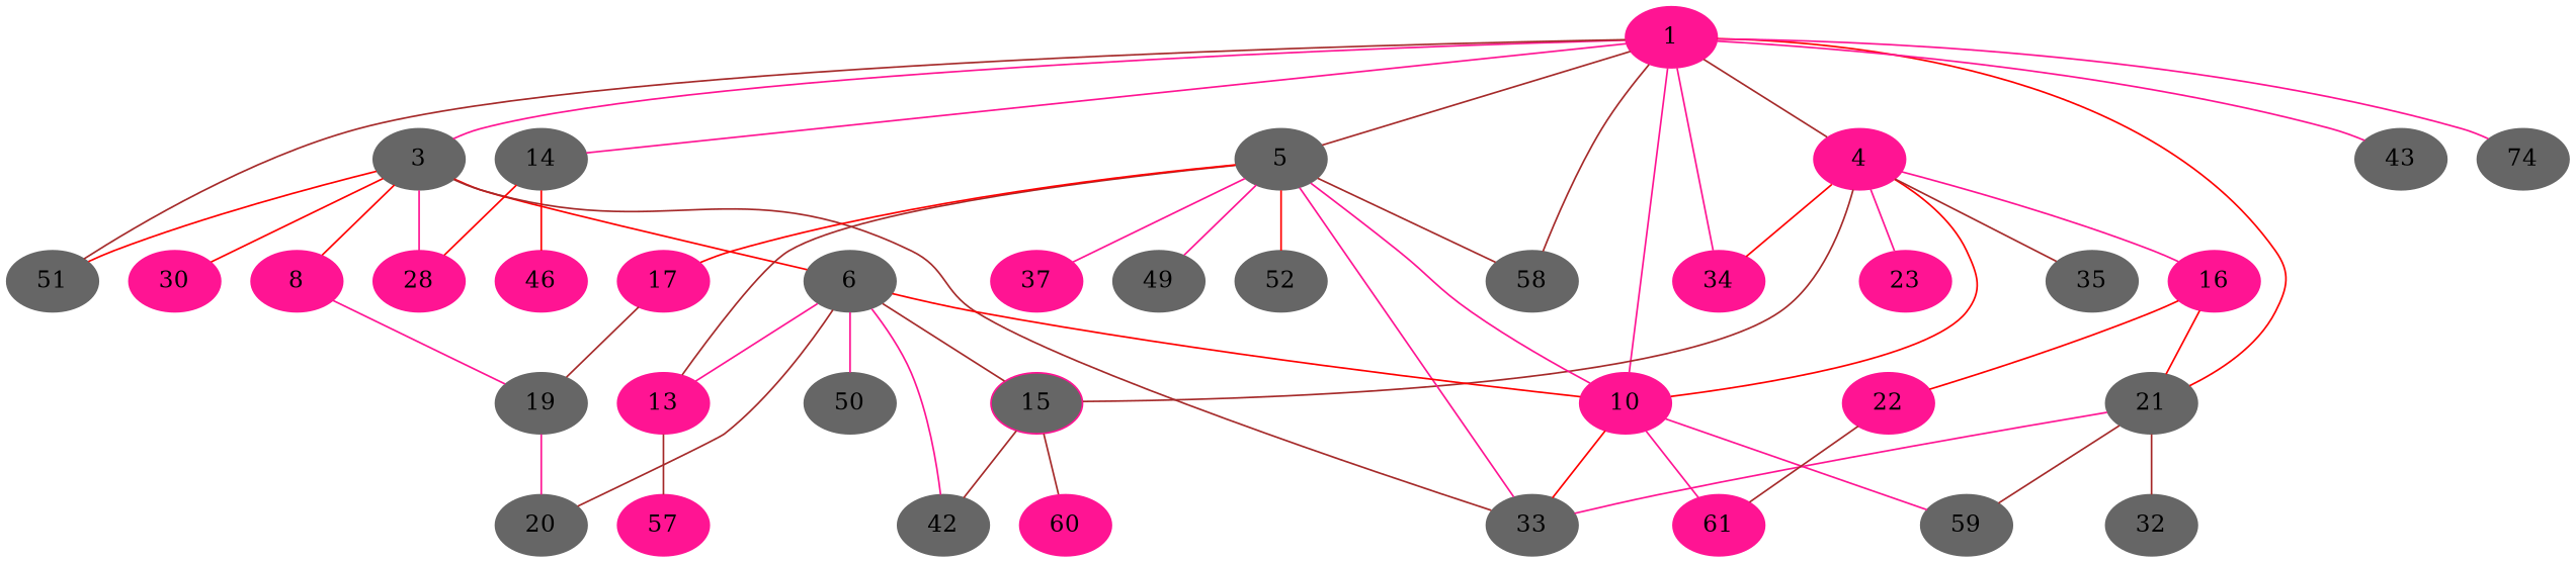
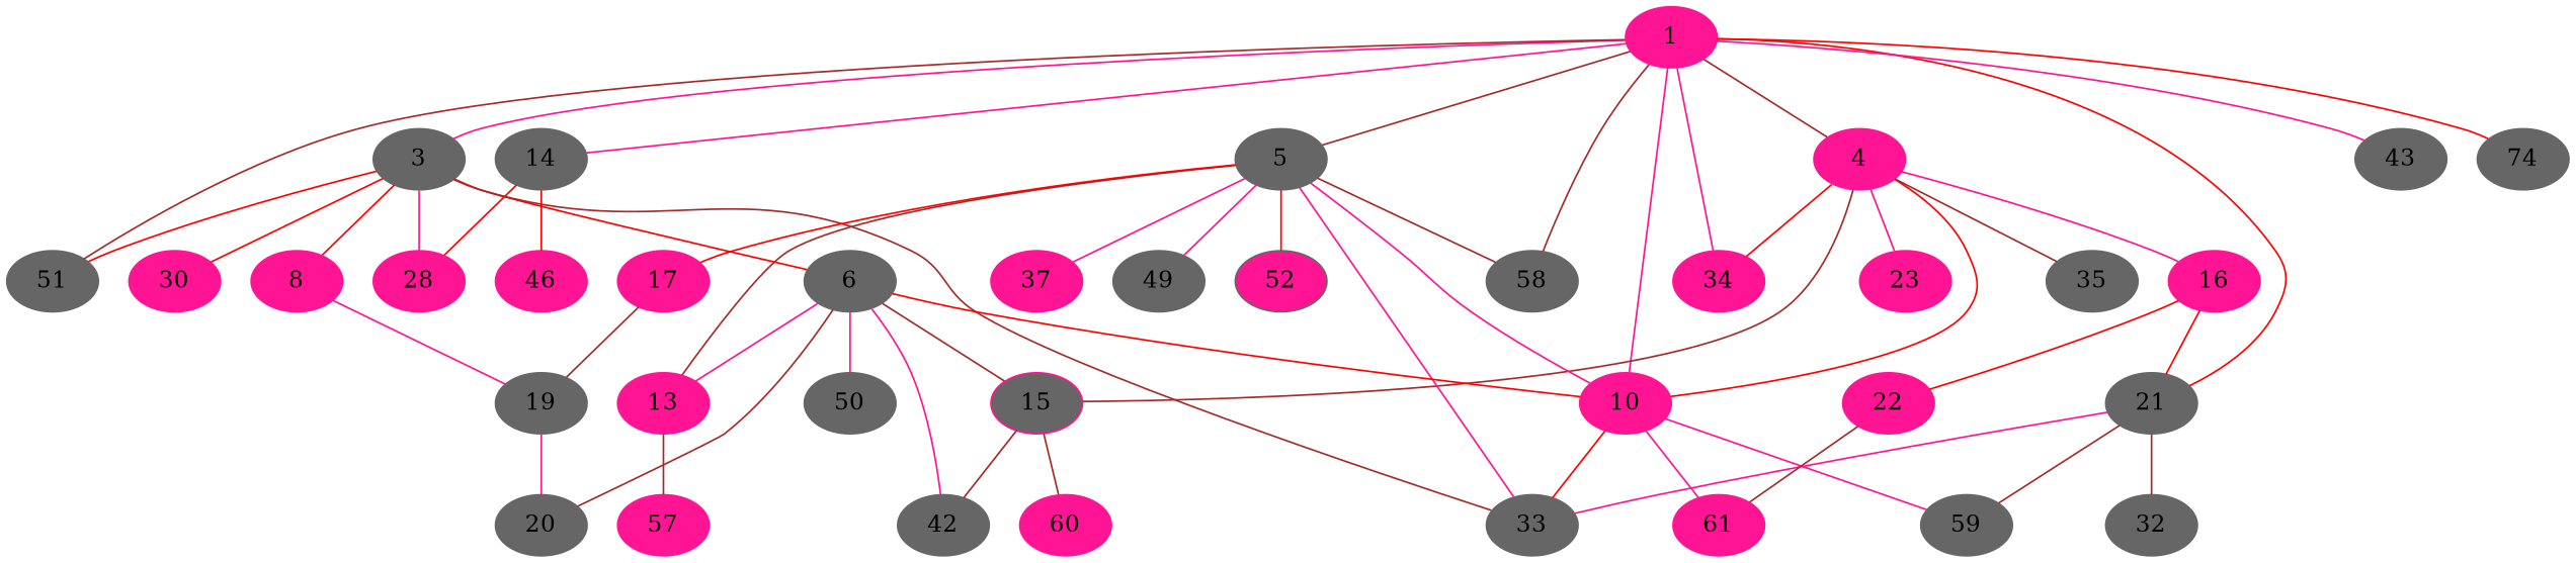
  graph {
    node [color=gray40 style=filled]
    edge [color=deeppink]
    1 [color=deeppink super="+11+2"]
    3
    4 [color=deeppink super="+12"]
    5 [super="+7+27"]
    10 [color=deeppink super="+47"]
    14 [super="+29"]
    21 [super="+26"]
    34 [color=deeppink]
    43
    51
    58
    74
    6 [super="+18"]
    8 [color=deeppink]
    28 [color=deeppink]
    30 [color=deeppink]
    33 [super="+40"]
    15 [color=deeppink fillcolor=gray40 super="+70"]
    16 [color=deeppink]
    23 [color=deeppink]
    35
    13 [color=deeppink super="+39"]
    17 [color=deeppink super="+31+36"]
    37 [color=deeppink super="+65+38"]
    49
-   52 [super="+66"]
+   52 [super="+66" fillcolor=deeppink]
    59
    61 [color=deeppink]
    46 [color=deeppink super="+67+63"]
    32 [super="+44"]
    20 [super="+62"]
    42 [super="+53"]
    50 [super="+55"]
    19
    60 [color=deeppink]
    22 [color=deeppink]
    57 [color=deeppink]
    1 -- 3
    1 -- 4 [color=brown weight=2]
    1 -- 5 [color=brown]
    1 -- 10
    1 -- 14
    1 -- 21 [color=red]
    1 -- 34
    1 -- 43
    1 -- 51 [color=brown]
    1 -- 58 [color=brown]
-   1 -- 74
+   1 -- 74 [color=red]
    3 -- 51 [color=red]
    3 -- 6 [color=red]
    3 -- 8 [color=red]
    3 -- 28
    3 -- 30 [color=red]
    3 -- 33 [color=brown]
    4 -- 10 [color=red]
    4 -- 34 [color=red]
    4 -- 15 [color=brown]
    4 -- 16
    4 -- 23
    4 -- 35 [color=brown]
    5 -- 10
    5 -- 58 [color=brown]
    5 -- 33
    5 -- 13 [color=brown]
    5 -- 17 [color=red]
    5 -- 37
    5 -- 49
    5 -- 52 [color=red]
    10 -- 33 [color=red]
    10 -- 59
    10 -- 61
    14 -- 28 [color=red]
    14 -- 46 [color=red]
    21 -- 33
    21 -- 59 [color=brown]
    21 -- 32 [color=brown]
    6 -- 10 [color=red]
    6 -- 15 [color=brown]
    6 -- 13
    6 -- 20 [color=brown]
    6 -- 42
    6 -- 50 [weight=2]
    8 -- 19
    15 -- 42 [color=brown]
    15 -- 60 [color=brown]
    16 -- 21 [color=red]
    16 -- 22 [color=red]
    13 -- 57 [color=brown]
    17 -- 19 [color=brown]
    19 -- 20
    22 -- 61 [color=brown]
  }
